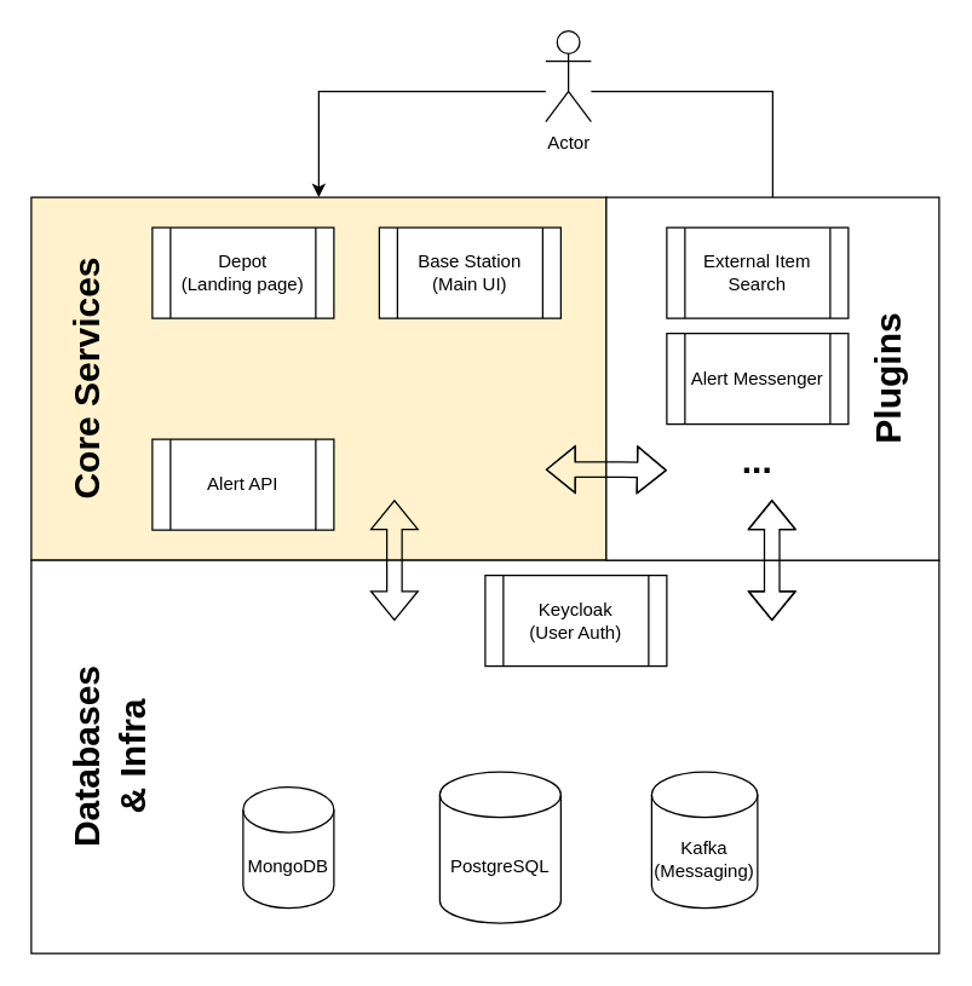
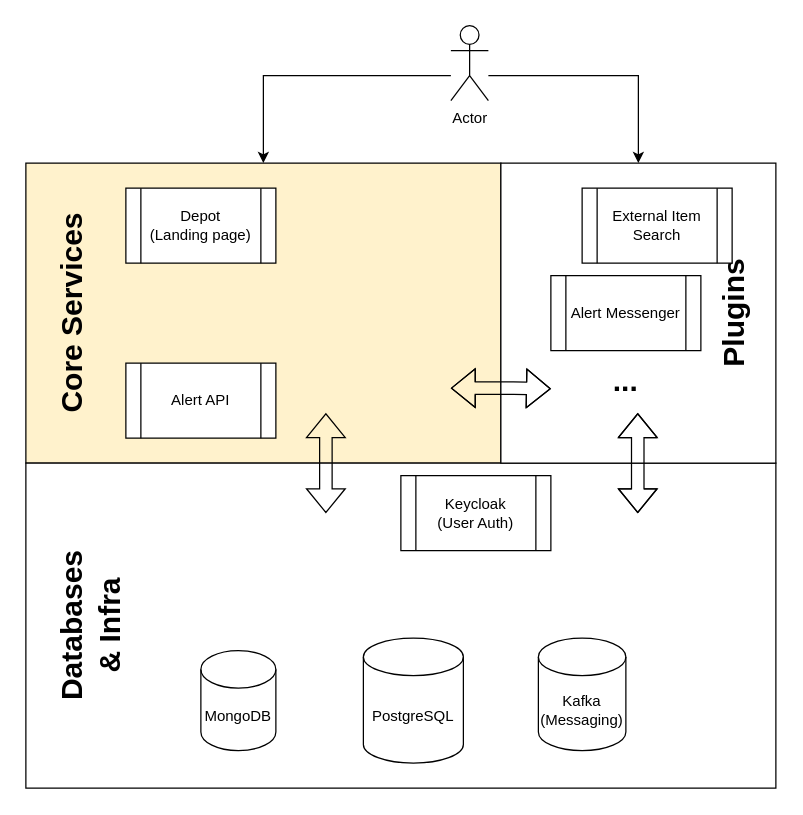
  <mxCell id="0" />
  <mxCell id="1" parent="0" />
  <mxCell id="2" value="&lt;h1&gt;Core Services&lt;/h1&gt;" style="rounded=0;whiteSpace=wrap;html=1;verticalAlign=top;horizontal=0;fillColor=#fff2cc;" vertex="1" parent="1"><mxGeometry x="20" y="130" width="380" height="240" as="geometry" /></mxCell>
  <mxCell id="3" style="edgeStyle=orthogonalEdgeStyle;rounded=0;orthogonalLoop=1;jettySize=auto;html=1;" edge="1" parent="1" source="5" target="2"><mxGeometry relative="1" as="geometry"><Array as="points"><mxPoint x="210" y="60" /></Array></mxGeometry></mxCell>
- <mxCell id="4" style="edgeStyle=orthogonalEdgeStyle;rounded=0;orthogonalLoop=1;jettySize=auto;html=1;endArrow=none;" edge="1" parent="1" source="5" target="14"><mxGeometry relative="1" as="geometry"><Array as="points"><mxPoint x="510" y="60" /></Array></mxGeometry></mxCell>
+ <mxCell id="4" style="edgeStyle=orthogonalEdgeStyle;rounded=0;orthogonalLoop=1;jettySize=auto;html=1;" edge="1" parent="1" source="5" target="14"><mxGeometry relative="1" as="geometry"><Array as="points"><mxPoint x="510" y="60" /></Array></mxGeometry></mxCell>
  <mxCell id="5" value="Actor" style="shape=umlActor;verticalLabelPosition=bottom;verticalAlign=top;html=1;outlineConnect=0;" vertex="1" parent="1"><mxGeometry x="360" y="20" width="30" height="60" as="geometry" /></mxCell>
  <mxCell id="6" value="Alert API" style="shape=process;whiteSpace=wrap;html=1;backgroundOutline=1;" vertex="1" parent="1"><mxGeometry x="100" y="290" width="120" height="60" as="geometry" /></mxCell>
  <mxCell id="7" value="Depot&lt;div&gt;(Landing page)&lt;/div&gt;" style="shape=process;whiteSpace=wrap;html=1;backgroundOutline=1;" vertex="1" parent="1"><mxGeometry x="100" y="150" width="120" height="60" as="geometry" /></mxCell>
- <mxCell id="8" value="Base Station&lt;div&gt;(Main UI)&lt;/div&gt;" style="shape=process;whiteSpace=wrap;html=1;backgroundOutline=1;" vertex="1" parent="1"><mxGeometry x="250" y="150" width="120" height="60" as="geometry" /></mxCell>
  <mxCell id="9" value="&lt;h1&gt;Databases&lt;/h1&gt;&lt;h1 style=&quot;line-height: 0%;&quot;&gt;&amp;amp; Infra&lt;/h1&gt;" style="rounded=0;whiteSpace=wrap;html=1;horizontal=0;verticalAlign=top;" vertex="1" parent="1"><mxGeometry x="20" y="370" width="600" height="260" as="geometry" /></mxCell>
  <mxCell id="10" value="" style="shape=flexArrow;endArrow=classic;startArrow=classic;html=1;rounded=0;" edge="1" parent="1"><mxGeometry width="100" height="100" relative="1" as="geometry"><mxPoint x="260" y="410" as="sourcePoint" /><mxPoint x="260" y="330" as="targetPoint" /></mxGeometry></mxCell>
  <mxCell id="11" value="MongoDB" style="shape=cylinder3;whiteSpace=wrap;html=1;boundedLbl=1;backgroundOutline=1;size=15;" vertex="1" parent="1"><mxGeometry x="160" y="520" width="60" height="80" as="geometry" /></mxCell>
  <mxCell id="12" value="PostgreS&lt;span style=&quot;background-color: initial;&quot;&gt;QL&lt;/span&gt;" style="shape=cylinder3;whiteSpace=wrap;html=1;boundedLbl=1;backgroundOutline=1;size=15;" vertex="1" parent="1"><mxGeometry x="290" y="510" width="80" height="100" as="geometry" /></mxCell>
  <mxCell id="13" value="Keycloak&lt;div&gt;(User Auth)&lt;/div&gt;" style="shape=process;whiteSpace=wrap;html=1;backgroundOutline=1;" vertex="1" parent="1"><mxGeometry x="320" y="380" width="120" height="60" as="geometry" /></mxCell>
  <mxCell id="14" value="&lt;h1&gt;Plugins&lt;/h1&gt;" style="rounded=0;whiteSpace=wrap;html=1;horizontal=0;verticalAlign=bottom;" vertex="1" parent="1"><mxGeometry x="400" y="130" width="220" height="240" as="geometry" /></mxCell>
- <mxCell id="15" value="External Item Search" style="shape=process;whiteSpace=wrap;html=1;backgroundOutline=1;" vertex="1" parent="1"><mxGeometry x="440" y="150" width="120" height="60" as="geometry" /></mxCell>
+ <mxCell id="15" value="External Item Search" style="shape=process;whiteSpace=wrap;html=1;backgroundOutline=1;" vertex="1" parent="1"><mxGeometry x="465" y="150" width="120" height="60" as="geometry" /></mxCell>
  <mxCell id="16" value="Kafka&lt;div&gt;(Messaging)&lt;/div&gt;" style="shape=cylinder3;whiteSpace=wrap;html=1;boundedLbl=1;backgroundOutline=1;size=15;" vertex="1" parent="1"><mxGeometry x="430" y="510" width="70" height="90" as="geometry" /></mxCell>
  <mxCell id="17" value="Alert Messenger" style="shape=process;whiteSpace=wrap;html=1;backgroundOutline=1;" vertex="1" parent="1"><mxGeometry x="440" y="220" width="120" height="60" as="geometry" /></mxCell>
  <mxCell id="18" value="" style="shape=flexArrow;endArrow=classic;startArrow=classic;html=1;rounded=0;" edge="1" parent="1"><mxGeometry width="100" height="100" relative="1" as="geometry"><mxPoint x="509.5" y="410" as="sourcePoint" /><mxPoint x="509.5" y="330" as="targetPoint" /><Array as="points"><mxPoint x="509.5" y="380" /></Array></mxGeometry></mxCell>
  <mxCell id="19" value="" style="shape=flexArrow;endArrow=classic;startArrow=classic;html=1;rounded=0;" edge="1" parent="1"><mxGeometry width="100" height="100" relative="1" as="geometry"><mxPoint x="440" y="310.5" as="sourcePoint" /><mxPoint x="360" y="310" as="targetPoint" /><Array as="points"><mxPoint x="410" y="310" /></Array></mxGeometry></mxCell>
  <mxCell id="20" value="&lt;h1&gt;...&lt;/h1&gt;" style="text;strokeColor=none;align=center;fillColor=none;html=1;verticalAlign=middle;whiteSpace=wrap;rounded=0;" vertex="1" parent="1"><mxGeometry x="470" y="290" width="60" height="30" as="geometry" /></mxCell>
